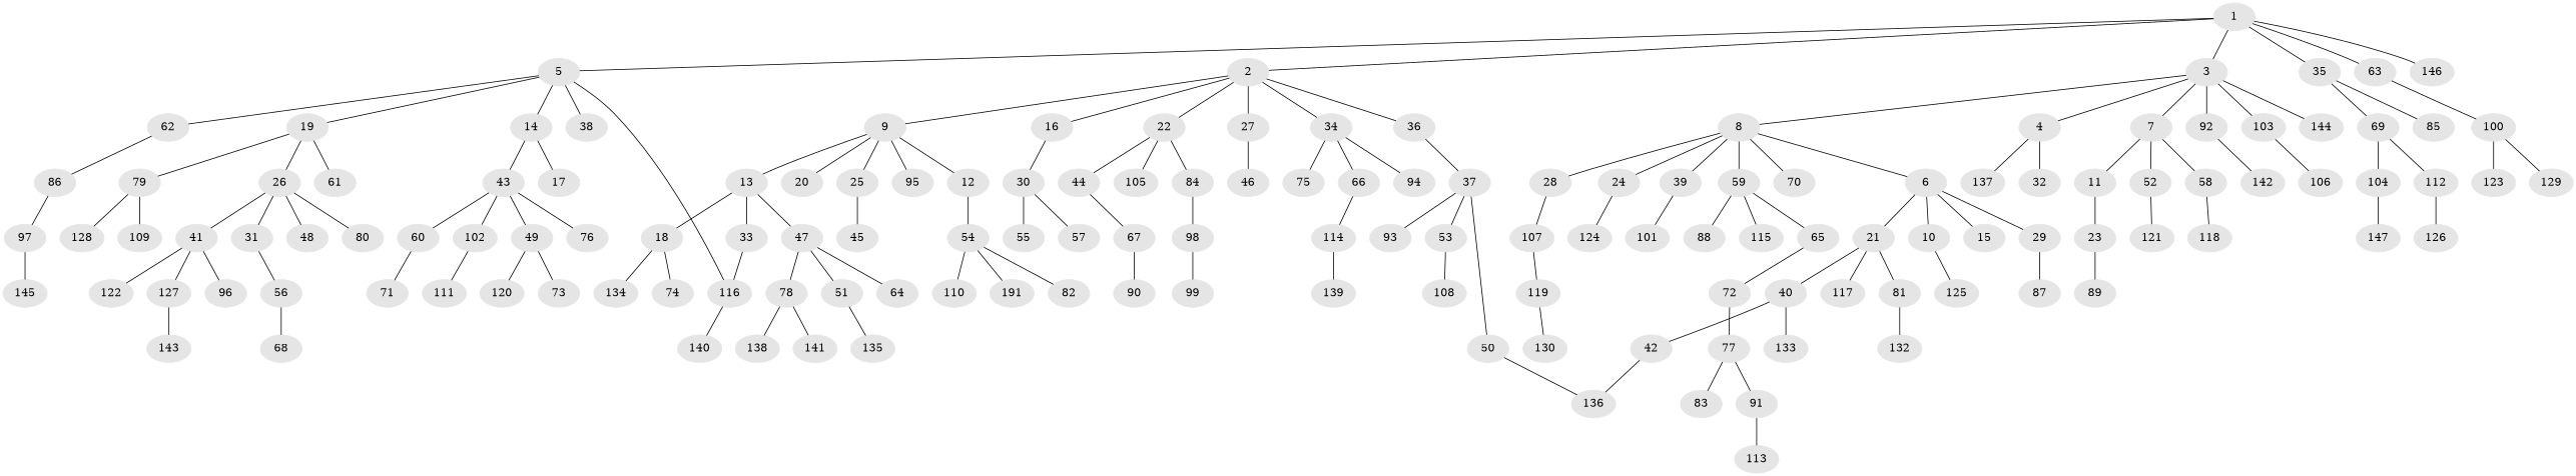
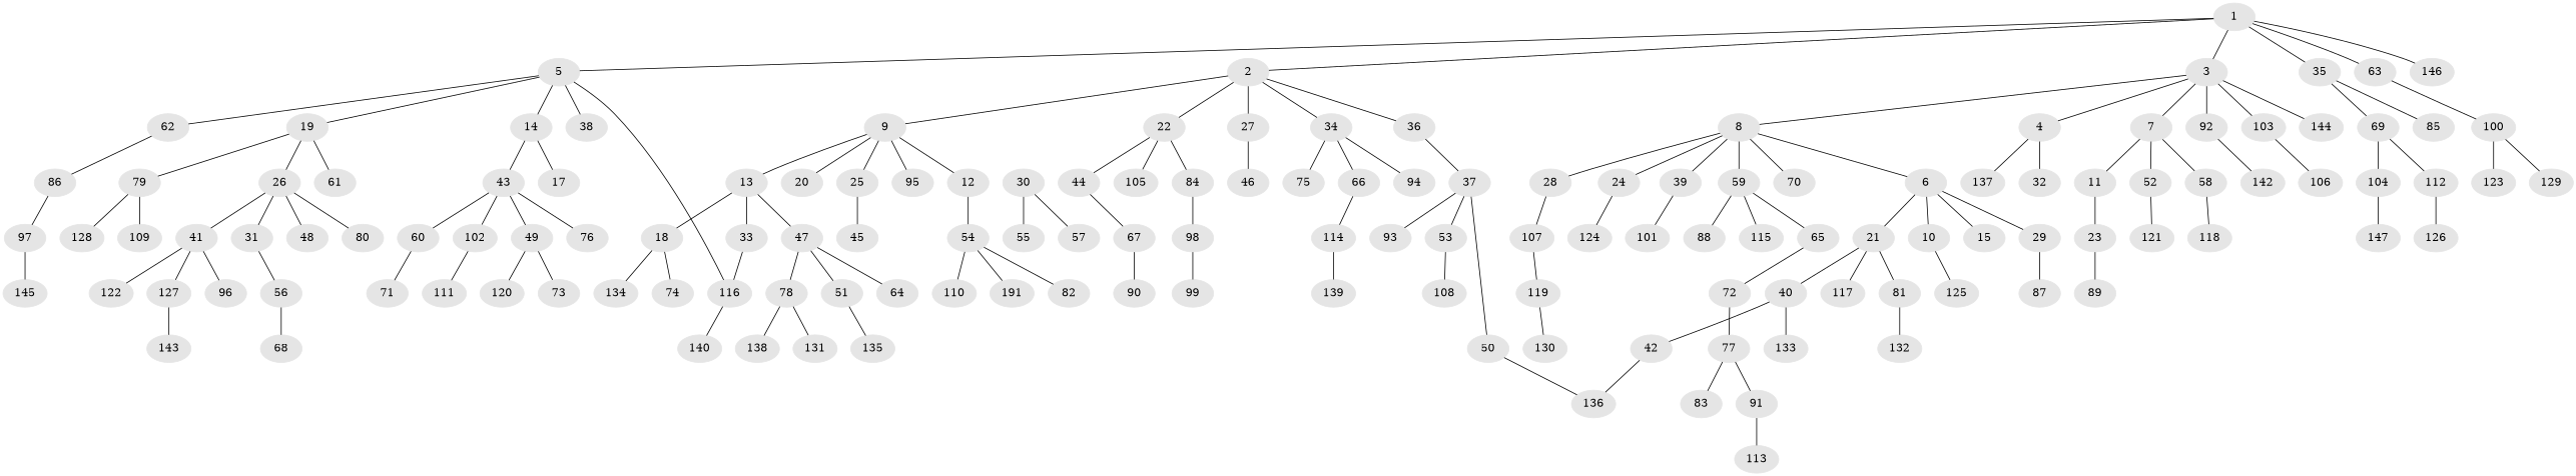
  graph {
    node [color=gray90 style=filled]
    1
    2
    3
    5
    35
    63
    146
    9
-   16
    22
    27
    34
    36
    4
    7
    8
    92
    103
    144
    14
    19
    38
    62
    116
    69
    85
    100
    12
    13
    20
    25
    95
    30
    44
    84
    105
    46
    66
    75
    94
    37
    32
    137
    6
    10
    15
    21
    29
    11
    52
    58
    24
    28
    39
    59
    70
    142
    106
    17
    43
    26
    61
    79
    86
    140
    125
    40
    81
    117
    87
    23
    121
    118
    124
    107
    101
    65
    88
    115
    54
    18
    33
    47
    45
    89
    82
    110
    n88 [label=191]
    74
    134
    51
    64
    78
    49
    60
    76
    102
    55
    57
    31
    41
    48
    80
    109
    128
    42
    133
    132
    67
    98
    56
    96
    122
    127
    119
    68
    114
    104
    112
    50
    53
    93
    136
    108
    143
    73
    120
    71
    111
    90
    135
    138
-   141
+   141 [label=131]
    72
    97
    123
    129
    77
    139
    147
    126
    83
    91
    113
    99
    145
    130
    1 -- 2
    1 -- 3
    1 -- 5
    1 -- 35
    1 -- 63
    1 -- 146
    2 -- 9
-   2 -- 16
    2 -- 22
    2 -- 27
    2 -- 34
    2 -- 36
    3 -- 4
    3 -- 7
    3 -- 8
    3 -- 92
    3 -- 103
    3 -- 144
    5 -- 14
    5 -- 19
    5 -- 38
    5 -- 62
    5 -- 116
    35 -- 69
    35 -- 85
    63 -- 100
    9 -- 12
    9 -- 13
    9 -- 20
    9 -- 25
    9 -- 95
-   16 -- 30
    22 -- 44
    22 -- 84
    22 -- 105
    27 -- 46
    34 -- 66
    34 -- 75
    34 -- 94
    36 -- 37
    4 -- 32
    4 -- 137
    7 -- 11
    7 -- 52
    7 -- 58
    8 -- 6
    8 -- 24
    8 -- 28
    8 -- 39
    8 -- 59
    8 -- 70
    92 -- 142
    103 -- 106
    14 -- 17
    14 -- 43
    19 -- 26
    19 -- 61
    19 -- 79
    62 -- 86
    116 -- 140
    69 -- 104
    69 -- 112
    100 -- 123
    100 -- 129
    12 -- 54
    13 -- 18
    13 -- 33
    13 -- 47
    25 -- 45
    30 -- 55
    30 -- 57
    44 -- 67
    84 -- 98
    66 -- 114
    37 -- 50
    37 -- 53
    37 -- 93
    6 -- 10
    6 -- 15
    6 -- 21
    6 -- 29
    10 -- 125
    21 -- 40
    21 -- 81
    21 -- 117
    29 -- 87
    11 -- 23
    52 -- 121
    58 -- 118
    24 -- 124
    28 -- 107
    39 -- 101
    59 -- 65
    59 -- 88
    59 -- 115
    43 -- 49
    43 -- 60
    43 -- 76
    43 -- 102
    26 -- 31
    26 -- 41
    26 -- 48
    26 -- 80
    79 -- 109
    79 -- 128
    86 -- 97
    40 -- 42
    40 -- 133
    81 -- 132
    23 -- 89
    107 -- 119
    65 -- 72
    54 -- 82
    54 -- 110
    54 -- n88
    18 -- 74
    18 -- 134
    33 -- 116
    47 -- 51
    47 -- 64
    47 -- 78
    51 -- 135
    78 -- 138
    78 -- 141
    49 -- 73
    49 -- 120
    60 -- 71
    102 -- 111
    31 -- 56
    41 -- 96
    41 -- 122
    41 -- 127
    42 -- 136
    67 -- 90
    98 -- 99
    56 -- 68
    127 -- 143
    119 -- 130
    114 -- 139
    104 -- 147
    112 -- 126
    50 -- 136
    53 -- 108
    72 -- 77
    97 -- 145
    77 -- 83
    77 -- 91
    91 -- 113
  }
